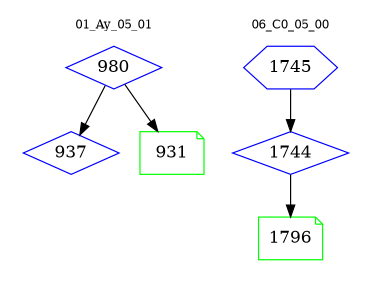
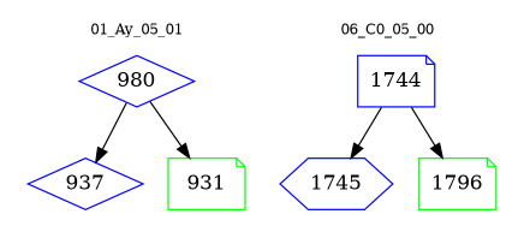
  digraph {
    node [color=blue shape=note]
    edge [color=black]
    n1 [label=980 shape=diamond]
    n2 [label=937 shape=diamond]
    n3 [color=green label=931]
-   n4 [label=1744 shape=diamond]
+   n4 [label=1744]
    n5 [label=1745 shape=hexagon]
    n6 [color=green label=1796]
    subgraph cluster_1 {
      color=white
      fontsize=10
      label="01_Ay_05_01"
      n1
      n2
      n3
    }
    subgraph cluster_2 {
      color=white
      fontsize=10
      label="06_C0_05_00"
      n4
      n5
      n6
    }
    n1 -> n2
    n1 -> n3
-   n5 -> n4
+   n4 -> n5
    n4 -> n6
  }
